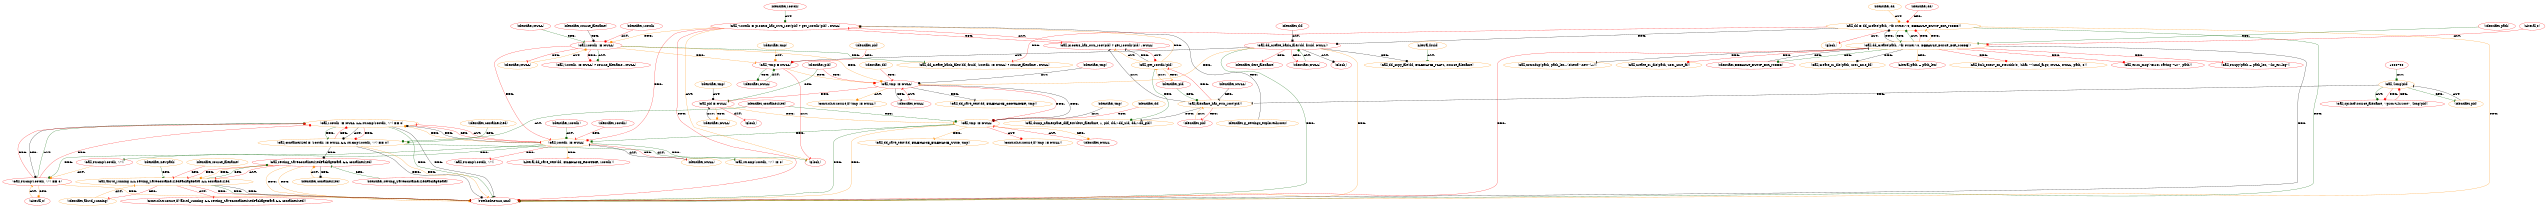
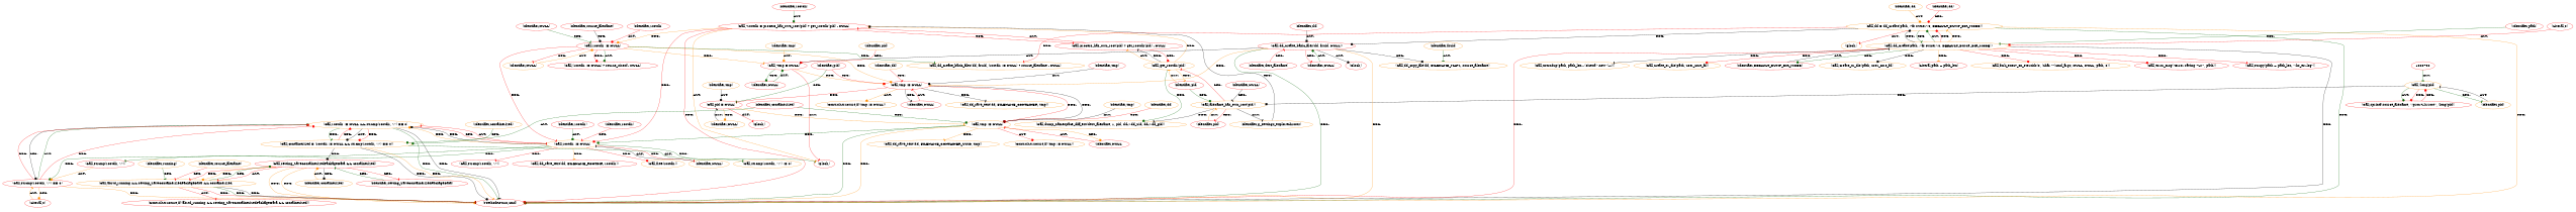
  digraph {
    node [color=red]
    edge [arrowhead=tee color=red]
    n1 [color=darkorange label="(Call,rootdir != NULL && strcmp(rootdir, \"/\") == 0)"]
    n2 [color=darkorange label="(Call,rootdir != NULL)"]
    n3 [label="(Call,strcmp(rootdir, \"/\") == 0)"]
    n4 [color=darkorange label="(Call,containerized = (rootdir != NULL && strcmp(rootdir, \"/\") == 0))"]
    n5 [label="(MethodReturn,cmd)"]
+   n6 [color=darkorange label="(Call,free(rootdir))"]
    n7 [color=darkorange label="(Identifier,NULL)"]
    n8 [color=darkorange label="(Call,strcmp(rootdir, \"/\") != 0)"]
    n9 [label="(Call,strcmp(rootdir, \"/\"))"]
-   n10 [label="(Literal,dd_save_text(dd, FILENAME_ROOTDIR, rootdir))"]
+   n10 [label="(Call,dd_save_text(dd, FILENAME_ROOTDIR, rootdir))"]
    n11 [label="(Call,strcmp(rootdir, \"/\"))"]
    n12 [label="(Literal,0)"]
    n13 [label="(Block,)"]
    n14 [label="(Call,setting_SaveContainerizedPackageData && containerized)"]
    n15 [label="(Call,rootdir != NULL)"]
    n16 [label="(Call,tmp != NULL)"]
    n17 [label="(Call,*tmp = NULL)"]
    n18 [color=darkorange label="(Identifier,NULL)"]
    n19 [color=darkorange label="(Call,dd_create_basic_files(dd, fsuid, (rootdir != NULL) ? source_filename : NULL))"]
-   n20 [label="(Call,(rootdir != NULL) ? source_filename : NULL)"]
+   n20 [label="(Call,(rootdir != NULL) ? source_sizeof : NULL)"]
    n21 [color=darkorange label="(Call,tmp != NULL)"]
    n22 [label="(Call,pid = NULL)"]
    n23 [color=darkorange label="(ControlStructure,if (tmp != NULL))"]
    n24 [label="(Identifier,NULL)"]
    n25 [color=darkorange label="(Call,dd_save_text(dd, FILENAME_CONTAINER, tmp))"]
    n26 [label="(Identifier,NULL)"]
    n27 [label="(Call,*rootdir = process_has_own_root(pid) ? get_rootdir(pid) : NULL)"]
    n28 [label="(Call,process_has_own_root(pid) ? get_rootdir(pid) : NULL)"]
    n29 [color=darkorange label="(Call,get_rootdir(pid))"]
    n30 [color=darkorange label="(Call,dump_namespace_diff_ext(dest_filename, 1, pid, dd->dd_uid, dd->dd_gid))"]
    n31 [label="(Identifier,pid)"]
    n32 [color=darkorange label="(Call,filename_has_own_root(pid))"]
    n33 [label="(Identifier,pid)"]
    n34 [color=darkorange label="(Call,(long)pid)"]
    n35 [label="(Call,sprintf(source_filename, \"/proc/%lu/root\", (long)pid))"]
    n36 [color=darkorange label="(Identifier,pid)"]
    n37 [color=darkorange label="(ControlStructure,if (tmp != NULL))"]
    n38 [label="(Identifier,NULL)"]
-   n39 [color=darkorange label="(Call,dd_save_text(dd, FILENAME_FILENAME_UUID, tmp))"]
+   n39 [color=darkorange label="(Call,dd_save_text(dd, FILENAME_CONTAINER_UUID, tmp))"]
    n40 [color=darkorange label="(Identifier,NULL)"]
    n41 [label="(Block,)"]
    n42 [label="(Call,dd_create_basic_files(dd, fsuid, NULL))"]
    n43 [label="(Block,)"]
    n44 [label="(Identifier,NULL)"]
    n45 [color=darkorange label="(Call,dd_copy_file(dd, FILENAME_MAPS, source_filename))"]
    n46 [color=darkorange label="(Call,dd = dd_create(path, /*fs owner*/0, DEFAULT_DUMP_DIR_MODE))"]
    n47 [color=darkorange label="(Call,dd_create(path, /*fs owner*/0, DEFAULT_DUMP_DIR_MODE))"]
    n48 [color=darkorange label="(Block,)"]
    n49 [color=darkorange label="(Call,xstrndup(path, path_len - (sizeof(\".new\")-1)))"]
    n50 [color=darkorange label="(Call,create_or_die(path, user_core_fd))"]
    n51 [label="(Identifier,DEFAULT_DUMP_DIR_MODE)"]
    n52 [color=darkorange label="(Call,create_or_die(path, user_core_fd))"]
    n53 [label="(Literal,path + path_len)"]
    n54 [color=darkorange label="(Call,fork_execv_on_steroids(0, (char **)cmd_args, NULL, NULL, path, 0))"]
    n55 [label="(Call,error_msg(\"Error saving '%s'\", path))"]
    n56 [label="(Call,strcpy(path + path_len, \"/hs_err.log\"))"]
    n57 [color=darkorange label="(Call,abrtd_running && setting_SaveContainerizedPackageData && containerized)"]
    n58 [color=darkorange label="(Identifier,containerized)"]
    n59 [label="(Identifier,setting_SaveContainerizedPackageData)"]
    n60 [label="(ControlStructure,if (abrtd_running && setting_SaveContainerizedPackageData && containerized))"]
-   n61 [color=darkorange label="(Identifier,abrtd_running)"]
-   n62 [color=darkorange label="(Identifier,newpath)"]
+   n62 [color=darkorange label="(Identifier,running)"]
    n63 [color=darkorange label="(Identifier,dd)"]
    n64 [label="(Identifier,path)"]
    n65 [label="(Identifier,pid)"]
    n66 [label="(Literal,0)"]
    n67 [label="(Identifier,dd)"]
    n68 [label="(Identifier,containerized)"]
    n69 [label="(Identifier,rootdir)"]
    n70 [color=darkorange label="(Identifier,pid)"]
    n71 [label="(Identifier,rootdir)"]
    n72 [color=darkorange label="(Identifier,tmp)"]
    n73 [color=darkorange label="(Identifier,dd)"]
    n74 [label="(Identifier,tmp)"]
    n75 [label="(Identifier,NULL)"]
    n76 [label="(Identifier,source_filename)"]
    n77 [label="(Identifier,rootdir)"]
    n78 [label="(Identifier,NULL)"]
    n79 [color=darkorange label="(Identifier,tmp)"]
-   n80 [color=darkorange label="(Literal,fsuid)"]
+   n80 [color=darkorange label="(Identifier,fsuid)"]
    n81 [color=darkorange label="(Identifier,source_filename)"]
    n82 [color=darkorange label="(Identifier,containerized)"]
    n83 [label="(Identifier,dd)"]
    n84 [label="(Identifier,rootdir)"]
    n85 [color=darkorange label="(Identifier,g_settings_explorechroots)"]
    n86 [color=darkorange label="(Identifier,dd)"]
    n87 [color=darkorange label="(Identifier,tmp)"]
    n88 [label="(Identifier,dest_filename)"]
    1000790
    n1 -> n2 [label="CFG: "]
    n1 -> n3 [arrowhead=box color=black label="CFG: "]
    n1 -> n4 [arrowhead=box color=black label="AST: "]
    n1 -> n4 [arrowhead=box label="DDG: "]
    n1 -> n4 [color=darkgreen label="DDG: "]
    n1 -> n5 [color=darkgreen label="DDG: "]
    n1 -> n5 [color=black label="DDG: "]
    n2 -> n1 [label="AST: "]
    n2 -> n1 [arrowhead=box color=darkorange label="DDG: "]
    n2 -> n1 [arrowhead=box color=black label="DDG: "]
    n2 -> n3 [arrowhead=box color=darkgreen label="DDG: "]
+   n2 -> n6 [arrowhead=box label="DDG: "]
    n2 -> n7 [label="CFG: "]
    n2 -> n8 [color=darkgreen label="DDG: "]
    n2 -> n9 [label="DDG: "]
    n2 -> n10 [color=darkorange label="DDG: "]
    n2 -> n11 [color=darkgreen label="DDG: "]
    n3 -> n1 [arrowhead=box color=darkgreen label="AST: "]
    n3 -> n1 [arrowhead=box label="DDG: "]
    n3 -> n1 [arrowhead=box label="DDG: "]
    n3 -> n5 [arrowhead=box color=darkorange label="DDG: "]
    n3 -> n12 [arrowhead=box color=darkorange label="CFG: "]
    n4 -> n1 [arrowhead=box label="CFG: "]
    n4 -> n5 [arrowhead=box color=black label="DDG: "]
    n4 -> n5 [color=darkorange label="DDG: "]
    n4 -> n13 [color=darkgreen label="AST: "]
    n4 -> n14 [arrowhead=box color=black label="DDG: "]
    n7 -> n2 [color=black label="AST: "]
    n11 -> n3 [arrowhead=box color=darkorange label="AST: "]
    n12 -> n3 [color=darkorange label="AST: "]
    n14 -> n5 [arrowhead=box color=darkorange label="DDG: "]
    n14 -> n5 [color=darkorange label="DDG: "]
    n14 -> n57 [label="AST: "]
    n14 -> n57 [label="DDG: "]
    n14 -> n57 [arrowhead=box color=darkorange label="DDG: "]
    n14 -> n58 [arrowhead=box color=black label="CFG: "]
+   n14 -> n59 [label="CFG: "]
    n15 -> n2 [label="DDG: "]
    n15 -> n16 [arrowhead=box color=darkorange label="DDG: "]
    n15 -> n17 [color=darkorange label="DDG: "]
    n15 -> n18 [label="CFG: "]
    n15 -> n19 [color=darkgreen label="DDG: "]
    n15 -> n20 [arrowhead=box color=darkgreen label="AST: "]
    n15 -> n20 [arrowhead=box label="DDG: "]
    n16 -> n21 [arrowhead=box label="DDG: "]
    n16 -> n21 [color=black label="DDG: "]
    n16 -> n22 [label="DDG: "]
    n16 -> n23 [arrowhead=box color=darkorange label="AST: "]
    n16 -> n24 [color=black label="CFG: "]
    n16 -> n25 [color=black label="DDG: "]
    n17 -> n13 [label="AST: "]
    n17 -> n16 [arrowhead=box color=darkorange label="DDG: "]
    n17 -> n26 [arrowhead=box color=darkgreen label="CFG: "]
    n18 -> n15 [arrowhead=box color=darkorange label="AST: "]
    n21 -> n2 [arrowhead=box color=darkgreen label="DDG: "]
    n21 -> n5 [color=darkorange label="DDG: "]
    n21 -> n5 [arrowhead=box color=darkgreen label="DDG: "]
    n21 -> n37 [arrowhead=box label="AST: "]
    n21 -> n38 [arrowhead=box color=darkorange label="CFG: "]
    n21 -> n39 [color=darkorange label="DDG: "]
    n22 -> n21 [color=darkorange label="DDG: "]
    n22 -> n40 [arrowhead=box color=darkorange label="CFG: "]
    n22 -> n41 [label="AST: "]
    n24 -> n16 [label="AST: "]
    n26 -> n17 [arrowhead=box color=darkgreen label="AST: "]
    n27 -> n2 [arrowhead=box label="DDG: "]
    n27 -> n5 [arrowhead=box label="DDG: "]
    n27 -> n13 [color=darkorange label="AST: "]
    n27 -> n15 [arrowhead=box color=darkorange label="DDG: "]
    n27 -> n28 [label="CFG: "]
    n28 -> n27 [label="AST: "]
-   n28 -> n29 [arrowhead=box label="AST: "]
+   n28 -> n29 [arrowhead=box label="CFG: "]
    n29 -> n27 [arrowhead=box color=darkorange label="DDG: "]
    n29 -> n28 [color=darkorange label="AST: "]
    n29 -> n28 [color=black label="DDG: "]
    n29 -> n30 [arrowhead=box color=darkgreen label="DDG: "]
    n29 -> n31 [color=darkorange label="CFG: "]
    n31 -> n29 [color=darkorange label="AST: "]
    n31 -> n32 [arrowhead=box color=darkgreen label="CFG: "]
-   n32 -> n28 [color=black label="AST: "]
-   n32 -> n29 [label="DDG: "]
+   n32 -> n85 [color=black label="AST: "]
+   n32 -> n29 [label="CFG: "]
    n32 -> n30 [color=black label="DDG: "]
    n32 -> n33 [label="CFG: "]
    n33 -> n32 [color=darkorange label="AST: "]
-   n34 -> n32 [color=black label="DDG: "]
+   n34 -> n32 [arrowhead=box color=black label="DDG: "]
    n34 -> n35 [arrowhead=box color=darkgreen label="AST: "]
    n34 -> n35 [arrowhead=box label="DDG: "]
    n34 -> n36 [color=darkgreen label="CFG: "]
    n35 -> n34 [arrowhead=box label="CFG: "]
    n36 -> n34 [color=black label="AST: "]
    n38 -> n21 [label="AST: "]
    n40 -> n22 [color=black label="AST: "]
    n42 -> n5 [arrowhead=box color=darkgreen label="DDG: "]
    n42 -> n5 [arrowhead=box color=darkorange label="DDG: "]
    n42 -> n16 [color=darkorange label="DDG: "]
    n42 -> n17 [color=black label="AST: "]
    n42 -> n43 [arrowhead=box color=black label="AST: "]
    n42 -> n44 [label="CFG: "]
    n42 -> n45 [arrowhead=box color=black label="CFG: "]
    n44 -> n42 [arrowhead=box color=darkgreen label="AST: "]
    n46 -> n5 [arrowhead=box color=darkgreen label="DDG: "]
    n46 -> n5 [color=darkorange label="DDG: "]
    n46 -> n19 [label="DDG: "]
    n46 -> n42 [arrowhead=box color=black label="DDG: "]
    n46 -> n47 [color=darkgreen label="CFG: "]
    n46 -> n48 [label="AST: "]
    n47 -> n5 [color=black label="DDG: "]
    n47 -> n5 [label="DDG: "]
    n47 -> n46 [arrowhead=box color=darkgreen label="AST: "]
    n47 -> n46 [arrowhead=box label="DDG: "]
    n47 -> n46 [color=darkorange label="DDG: "]
    n47 -> n46 [arrowhead=box color=black label="DDG: "]
    n47 -> n49 [color=black label="DDG: "]
    n47 -> n50 [arrowhead=box label="DDG: "]
    n47 -> n51 [arrowhead=box color=darkgreen label="CFG: "]
    n47 -> n52 [arrowhead=box color=black label="DDG: "]
-   n47 -> n53 [color=darkorange label="CFG: "]
+   n47 -> n53 [color=darkorange label="DDG: "]
    n47 -> n54 [arrowhead=box label="DDG: "]
    n47 -> n55 [arrowhead=box label="DDG: "]
    n47 -> n56 [label="DDG: "]
-   n51 -> n47 [color=black label="CFG: "]
+   n51 -> n47 [color=black label="AST: "]
    n57 -> n5 [color=darkgreen label="DDG: "]
    n57 -> n5 [color=black label="DDG: "]
    n57 -> n5 [label="DDG: "]
    n57 -> n14 [arrowhead=box color=darkgreen label="CFG: "]
    n57 -> n60 [label="AST: "]
-   n57 -> n61 [label="CFG: "]
    n58 -> n14 [arrowhead=box color=darkorange label="AST: "]
    n59 -> n14 [color=darkgreen label="CFG: "]
-   n61 -> n57 [color=darkorange label="AST: "]
    n62 -> n57 [color=darkgreen label="CFG: "]
    n63 -> n21 [arrowhead=box label="CFG: "]
    n64 -> n47 [color=darkgreen label="CFG: "]
    n65 -> n16 [arrowhead=box label="CFG: "]
    n65 -> n22 [color=darkgreen label="CFG: "]
    n66 -> n47 [arrowhead=box label="AST: "]
    n67 -> n42 [arrowhead=box color=black label="AST: "]
    n68 -> n4 [arrowhead=box color=darkgreen label="AST: "]
    n68 -> n21 [arrowhead=box color=darkgreen label="CFG: "]
    n69 -> n2 [label="CFG: "]
    n70 -> n17 [arrowhead=box label="CFG: "]
    n71 -> n15 [arrowhead=box label="AST: "]
    n72 -> n22 [arrowhead=box color=black label="AST: "]
    n73 -> n46 [arrowhead=box color=darkorange label="AST: "]
    n74 -> n16 [arrowhead=box color=black label="AST: "]
    n75 -> n15 [color=darkgreen label="CFG: "]
    n76 -> n15 [arrowhead=box color=black label="CFG: "]
    n77 -> n2 [arrowhead=box color=darkgreen label="AST: "]
    n78 -> n32 [color=black label="CFG: "]
    n79 -> n21 [color=black label="AST: "]
    n80 -> n45 [color=darkgreen label="AST: "]
    n81 -> n57 [label="CFG: "]
    n82 -> n4 [arrowhead=box color=darkgreen label="CFG: "]
    n83 -> n46 [arrowhead=box label="CFG: "]
    n84 -> n27 [arrowhead=box color=darkgreen label="AST: "]
    n85 -> n27 [arrowhead=box color=black label="CFG: "]
    n86 -> n16 [label="CFG: "]
    n87 -> n17 [arrowhead=box color=darkorange label="AST: "]
-   n42 -> n88 [label="CFG: "]
-   1000790 -> n34 [arrowhead=box color=darkgreen label="AST: "]
+   n88 -> n42 [label="CFG: "]
+   1000790 -> n34 [color=darkgreen label="AST: "]
  }
